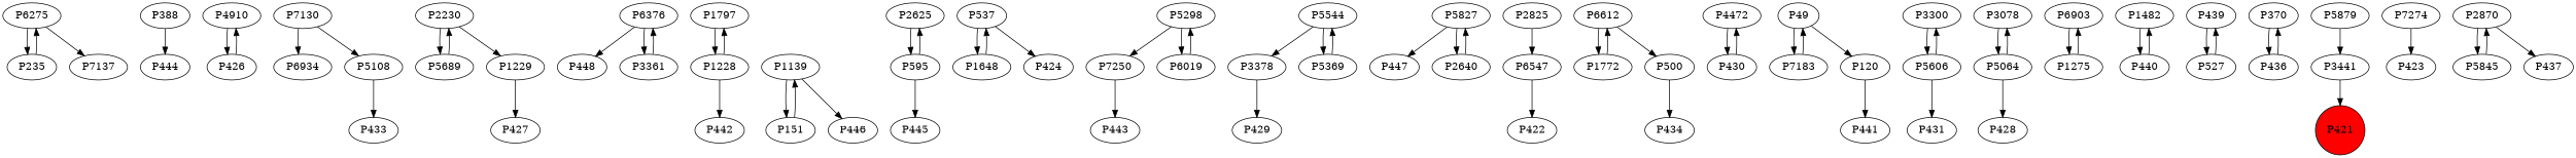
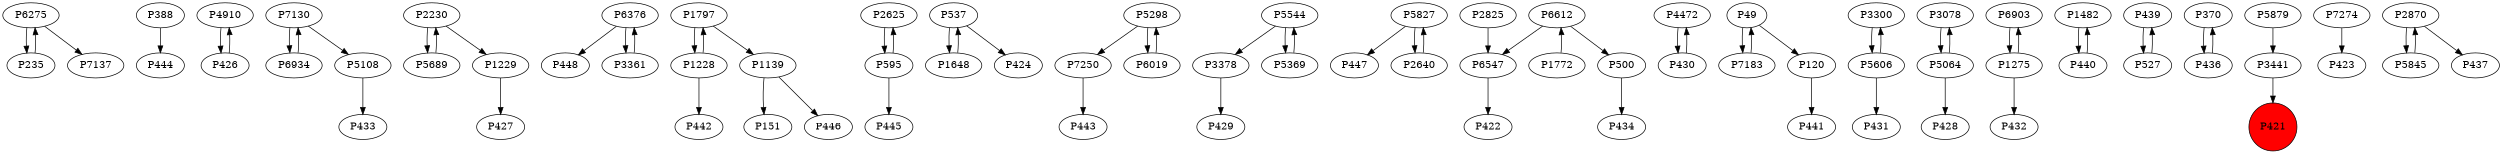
  digraph {
    P6275
    P235
    P7137
    P388
    P444
    P4910
    P426
    P7130
    P6934
    P5108
    P433
    P1229
    P427
    P6376
    P448
    P3361
    P1139
    P151
    P446
    P1228
    P1797
    P442
    P2625
    P595
    P445
    P537
    P1648
    P424
    P7250
    P443
    P3378
    P429
    P5827
    P447
    P2640
    P2825
    P6547
    P422
    P1772
    P6612
    P500
    P434
    P4472
    P430
    P49
    P7183
    P120
    P441
    P3300
    P5606
    P431
    P5544
    P5369
    P3078
    P5064
    P428
    P5689
    P2230
    P6903
    P1275
+   P432
    P5298
    P6019
    P1482
    P440
    P439
    P527
    P370
    P436
    P5879
    P3441
    P421 [fillcolor=red shape=circle style=filled]
    P7274
    P423
    P2870
    P5845
    P437
    P6275 -> P235
    P6275 -> P7137
    P235 -> P6275
    P388 -> P444
    P4910 -> P426
    P426 -> P4910
    P7130 -> P6934
    P7130 -> P5108
+   P6934 -> P7130
    P5108 -> P433
    P1229 -> P427
    P6376 -> P448
    P6376 -> P3361
    P3361 -> P6376
    P1139 -> P151
    P1139 -> P446
-   P151 -> P1139
+   P1797 -> P1139
    P1228 -> P1797
    P1228 -> P442
    P1797 -> P1228
    P2625 -> P595
    P595 -> P2625
    P595 -> P445
    P537 -> P1648
    P537 -> P424
    P1648 -> P537
    P7250 -> P443
    P3378 -> P429
    P5827 -> P447
    P5827 -> P2640
    P2640 -> P5827
    P2825 -> P6547
    P6547 -> P422
    P1772 -> P6612
-   P6612 -> P1772
+   P6612 -> P6547
    P6612 -> P500
    P500 -> P434
    P4472 -> P430
    P430 -> P4472
    P49 -> P7183
    P49 -> P120
    P7183 -> P49
    P120 -> P441
    P3300 -> P5606
    P5606 -> P3300
    P5606 -> P431
    P5544 -> P3378
    P5544 -> P5369
    P5369 -> P5544
    P3078 -> P5064
    P5064 -> P3078
    P5064 -> P428
    P5689 -> P2230
    P2230 -> P1229
    P2230 -> P5689
    P6903 -> P1275
    P1275 -> P6903
+   P1275 -> P432
    P5298 -> P7250
    P5298 -> P6019
    P6019 -> P5298
    P1482 -> P440
    P440 -> P1482
    P439 -> P527
    P527 -> P439
    P370 -> P436
    P436 -> P370
    P5879 -> P3441
    P3441 -> P421
    P7274 -> P423
    P2870 -> P5845
    P2870 -> P437
    P5845 -> P2870
  }
